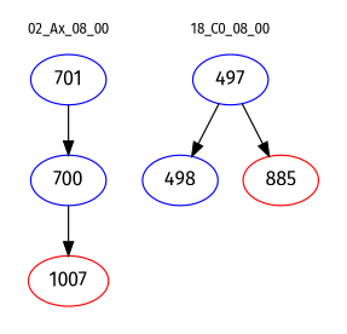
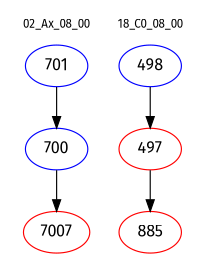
  digraph {
    fontname="Fira Sans"
    node [color=blue fontname="Fira Sans"]
    edge [color=black fontname="Fira Sans"]
    n1 [label=700]
    n2 [label=701]
-   n3 [color=red label=1007]
-   n4 [label=497]
+   n3 [color=red label=7007]
+   n4 [color=red label=497]
    n5 [label=498]
    n6 [color=red label=885]
    subgraph cluster_1 {
      color=white
      fontsize=10
      label="02_Ax_08_00"
      n1
      n2
      n3
    }
    subgraph cluster_2 {
      color=white
      fontsize=10
      label="18_C0_08_00"
      n4
      n5
      n6
    }
    n1 -> n3
    n2 -> n1
-   n4 -> n5
+   n5 -> n4
    n4 -> n6
  }
